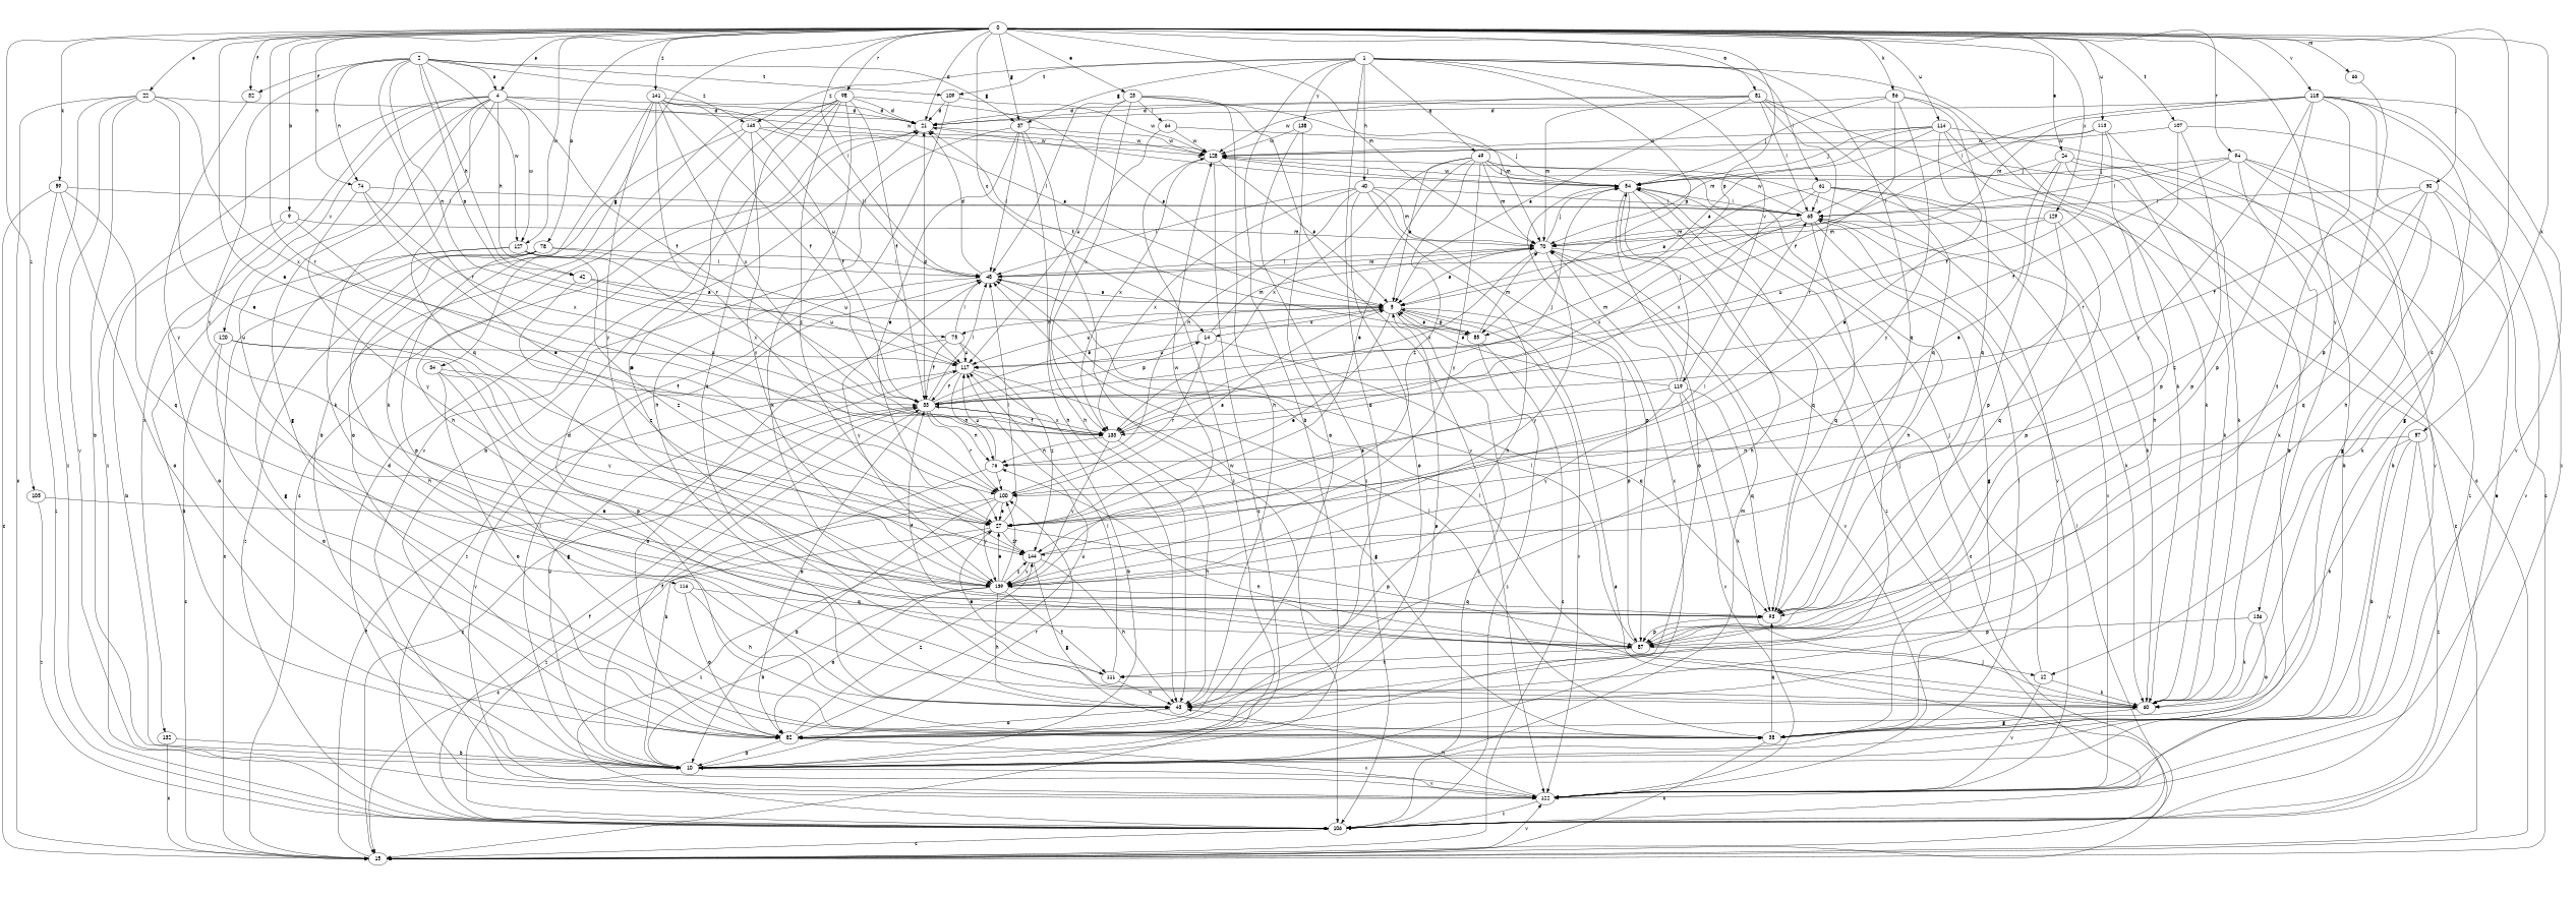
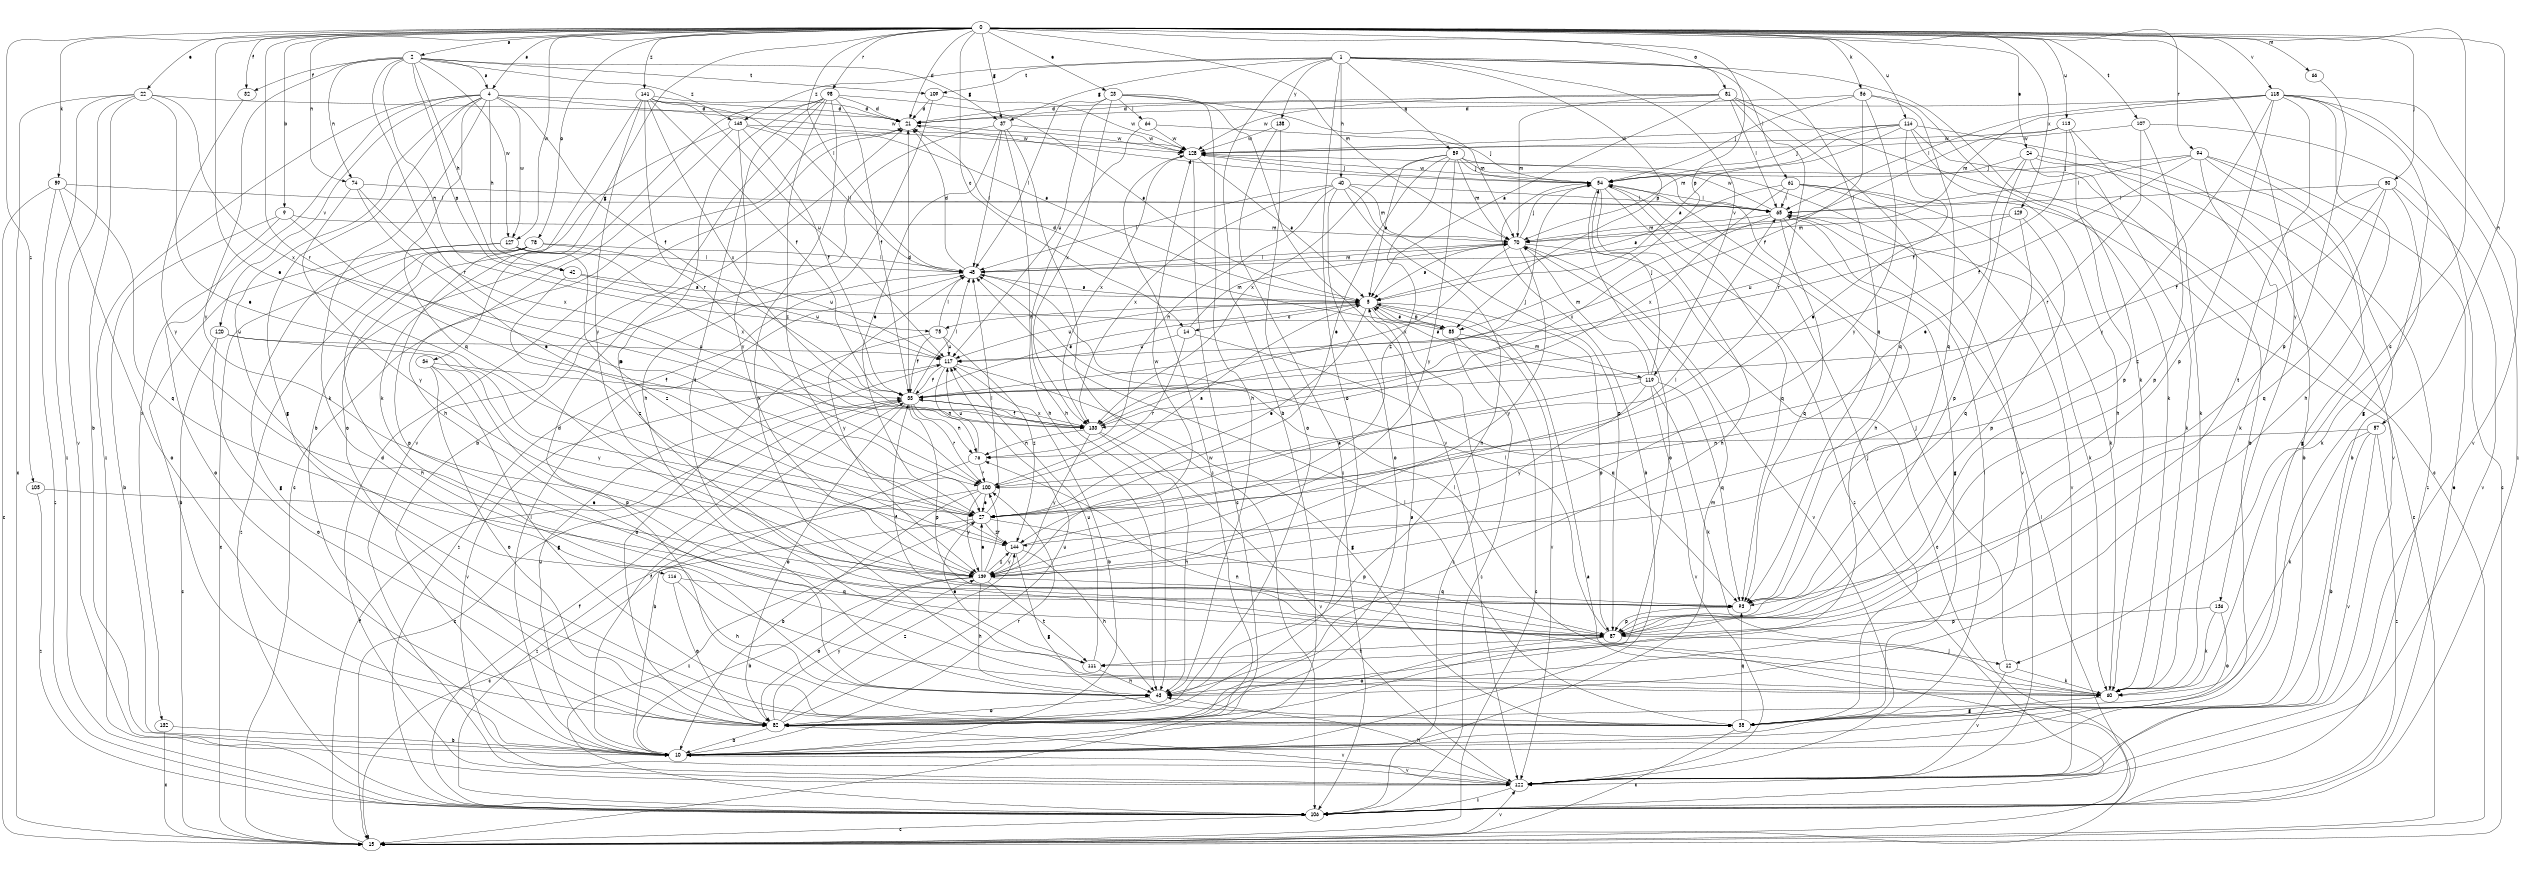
  strict digraph {
    fontname=Lato
    node [fontname=Lato]
    edge [fontname=Lato]
    0
    2
    4
    9
    12
    14
    21
    22
    23
    24
    27
    32
    34
    37
    48
    50
    56
    57
    59
    66
    70
    74
    78
    81
    85
    94
    98
    100
    105
    107
    113
    114
    118
    127
    129
    136
    141
    109
    143
    42
    75
    139
    60
    93
    33
    38
    106
    116
    120
    128
    132
    10
    82
    122
    54
    117
    15
    133
    43
    64
    87
    144
    5
    65
    76
    111
    1
    40
    61
-   89 [label=49]
+   89
    119
    138
+   0 -> 2 [label=a]
    0 -> 4 [label=a]
    0 -> 9 [label=b]
    0 -> 12 [label=c]
    0 -> 14 [label=c]
    0 -> 21 [label=d]
    0 -> 22 [label=e]
    0 -> 23 [label=e]
    0 -> 24 [label=e]
    0 -> 27 [label=e]
    0 -> 32 [label=f]
    0 -> 34 [label=g]
    0 -> 37 [label=g]
    0 -> 48 [label=i]
    0 -> 50 [label=j]
    0 -> 56 [label=k]
-   0 -> 57 [label=k]
+   0 -> 57 [label=n]
    0 -> 59 [label=k]
    0 -> 66 [label=m]
    0 -> 70 [label=m]
    0 -> 74 [label=n]
    0 -> 78 [label=o]
    0 -> 81 [label=o]
    0 -> 85 [label=p]
    0 -> 94 [label=r]
    0 -> 98 [label=r]
    0 -> 100 [label=r]
    0 -> 105 [label=s]
    0 -> 107 [label=t]
    0 -> 113 [label=u]
    0 -> 114 [label=u]
    0 -> 118 [label=v]
    0 -> 127 [label=w]
    0 -> 129 [label=x]
    0 -> 136 [label=y]
    0 -> 141 [label=z]
    2 -> 4 [label=a]
    2 -> 32 [label=f]
    2 -> 37 [label=g]
    2 -> 74 [label=n]
    2 -> 85 [label=p]
    2 -> 100 [label=r]
    2 -> 127 [label=w]
    2 -> 109 [label=t]
    2 -> 143 [label=z]
    2 -> 42 [label=h]
    2 -> 75 [label=n]
    2 -> 139 [label=y]
    4 -> 21 [label=d]
    4 -> 127 [label=w]
    4 -> 42 [label=h]
    4 -> 60 [label=k]
    4 -> 93 [label=q]
    4 -> 33 [label=f]
    4 -> 38 [label=g]
    4 -> 106 [label=s]
    4 -> 116 [label=u]
    4 -> 120 [label=v]
    4 -> 128 [label=w]
    4 -> 132 [label=x]
    9 -> 27 [label=e]
    9 -> 70 [label=m]
    9 -> 10 [label=b]
    9 -> 82 [label=o]
    12 -> 60 [label=k]
    12 -> 122 [label=v]
    12 -> 54 [label=j]
    14 -> 70 [label=m]
    14 -> 100 [label=r]
    14 -> 93 [label=q]
    14 -> 117 [label=u]
    21 -> 128 [label=w]
    21 -> 15 [label=c]
    22 -> 21 [label=d]
    22 -> 27 [label=e]
    22 -> 106 [label=s]
    22 -> 10 [label=b]
    22 -> 122 [label=v]
    22 -> 15 [label=c]
    22 -> 133 [label=x]
    23 -> 48 [label=i]
    23 -> 70 [label=m]
    23 -> 122 [label=v]
    23 -> 117 [label=u]
    23 -> 133 [label=x]
    23 -> 43 [label=h]
    23 -> 64 [label=l]
    24 -> 27 [label=e]
    24 -> 60 [label=k]
    24 -> 106 [label=s]
    24 -> 10 [label=b]
    24 -> 54 [label=j]
    24 -> 87 [label=p]
    27 -> 48 [label=i]
    27 -> 106 [label=s]
    27 -> 15 [label=c]
    27 -> 87 [label=p]
    27 -> 144 [label=z]
    32 -> 139 [label=y]
    34 -> 33 [label=f]
    34 -> 38 [label=g]
    34 -> 82 [label=o]
    34 -> 87 [label=p]
    37 -> 27 [label=e]
    37 -> 48 [label=i]
    37 -> 106 [label=s]
    37 -> 128 [label=w]
    37 -> 10 [label=b]
    37 -> 43 [label=h]
    48 -> 21 [label=d]
    48 -> 70 [label=m]
    48 -> 139 [label=y]
    48 -> 106 [label=s]
    48 -> 5 [label=a]
    50 -> 60 [label=k]
    50 -> 93 [label=q]
    50 -> 33 [label=f]
    50 -> 122 [label=v]
    50 -> 144 [label=z]
    50 -> 65 [label=l]
    56 -> 21 [label=d]
    56 -> 139 [label=y]
    56 -> 60 [label=k]
    56 -> 93 [label=q]
    56 -> 33 [label=f]
    56 -> 54 [label=j]
    57 -> 60 [label=k]
    57 -> 106 [label=s]
    57 -> 10 [label=b]
    57 -> 122 [label=v]
    57 -> 76 [label=n]
    59 -> 93 [label=q]
    59 -> 106 [label=s]
    59 -> 82 [label=o]
    59 -> 15 [label=c]
    59 -> 65 [label=l]
    66 -> 87 [label=p]
    70 -> 48 [label=i]
    70 -> 139 [label=y]
    70 -> 122 [label=v]
    70 -> 54 [label=j]
    70 -> 15 [label=c]
    70 -> 133 [label=x]
    70 -> 5 [label=a]
    74 -> 27 [label=e]
    74 -> 139 [label=y]
    74 -> 133 [label=x]
    74 -> 65 [label=l]
    78 -> 48 [label=i]
    78 -> 106 [label=s]
    78 -> 117 [label=u]
    78 -> 15 [label=c]
    78 -> 43 [label=h]
    78 -> 87 [label=p]
    81 -> 21 [label=d]
    81 -> 70 [label=m]
    81 -> 100 [label=r]
    81 -> 93 [label=q]
    81 -> 128 [label=w]
    81 -> 15 [label=c]
    81 -> 5 [label=a]
    81 -> 65 [label=l]
-   85 -> 21 [label=t]
-   85 -> 70 [label=m]
+   85 -> 21 [label=d]
+   85 -> 119 [label=m]
    85 -> 106 [label=s]
    85 -> 15 [label=c]
    85 -> 5 [label=a]
    94 -> 60 [label=k]
    94 -> 33 [label=f]
    94 -> 38 [label=g]
    94 -> 106 [label=e]
    94 -> 10 [label=b]
    94 -> 54 [label=j]
    94 -> 65 [label=l]
    98 -> 21 [label=d]
    98 -> 60 [label=k]
    98 -> 33 [label=f]
    98 -> 10 [label=b]
    98 -> 122 [label=v]
    98 -> 87 [label=p]
    98 -> 144 [label=z]
    98 -> 5 [label=a]
    98 -> 111 [label=t]
    100 -> 27 [label=e]
    100 -> 139 [label=y]
    100 -> 106 [label=s]
    100 -> 10 [label=b]
    100 -> 5 [label=a]
    105 -> 27 [label=e]
    105 -> 106 [label=s]
    107 -> 100 [label=r]
    107 -> 128 [label=w]
    107 -> 15 [label=c]
    107 -> 87 [label=p]
    113 -> 48 [label=i]
    113 -> 60 [label=k]
    113 -> 33 [label=f]
    113 -> 128 [label=w]
    113 -> 87 [label=p]
    114 -> 27 [label=e]
    114 -> 70 [label=m]
    114 -> 128 [label=w]
    114 -> 10 [label=b]
    114 -> 122 [label=v]
    114 -> 54 [label=j]
    114 -> 43 [label=h]
    114 -> 5 [label=a]
    118 -> 21 [label=d]
    118 -> 70 [label=m]
    118 -> 139 [label=y]
    118 -> 38 [label=g]
    118 -> 106 [label=s]
    118 -> 122 [label=v]
    118 -> 43 [label=h]
    118 -> 87 [label=p]
    118 -> 65 [label=l]
    118 -> 111 [label=t]
    127 -> 48 [label=i]
    127 -> 38 [label=g]
    127 -> 10 [label=b]
    127 -> 133 [label=x]
    127 -> 144 [label=z]
    129 -> 70 [label=m]
    129 -> 93 [label=q]
    129 -> 117 [label=u]
    129 -> 87 [label=p]
    136 -> 60 [label=k]
    136 -> 82 [label=o]
    136 -> 87 [label=p]
    141 -> 21 [label=d]
    141 -> 100 [label=r]
    141 -> 139 [label=y]
    141 -> 60 [label=k]
    141 -> 33 [label=f]
    141 -> 117 [label=u]
    141 -> 133 [label=x]
    141 -> 5 [label=a]
    109 -> 21 [label=d]
    109 -> 128 [label=w]
    109 -> 43 [label=h]
    143 -> 48 [label=i]
    143 -> 139 [label=y]
    143 -> 33 [label=f]
    143 -> 128 [label=w]
    143 -> 82 [label=o]
    143 -> 43 [label=h]
    42 -> 117 [label=u]
    42 -> 144 [label=z]
    42 -> 5 [label=a]
    75 -> 48 [label=i]
    75 -> 33 [label=f]
    75 -> 82 [label=o]
    75 -> 117 [label=u]
    75 -> 144 [label=z]
    139 -> 27 [label=e]
    139 -> 100 [label=r]
    139 -> 93 [label=q]
    139 -> 128 [label=w]
    139 -> 10 [label=b]
    139 -> 82 [label=o]
    139 -> 43 [label=h]
    139 -> 144 [label=z]
    139 -> 111 [label=t]
    60 -> 48 [label=i]
    60 -> 38 [label=g]
    60 -> 76 [label=n]
    93 -> 87 [label=p]
    33 -> 21 [label=d]
    33 -> 48 [label=i]
    33 -> 100 [label=r]
    33 -> 82 [label=o]
    33 -> 15 [label=c]
    33 -> 133 [label=x]
-   33 -> 14 [label=p]
+   33 -> 87 [label=p]
    33 -> 5 [label=a]
    33 -> 76 [label=n]
    38 -> 21 [label=d]
    38 -> 48 [label=i]
    38 -> 93 [label=q]
    38 -> 54 [label=j]
    38 -> 15 [label=c]
    38 -> 65 [label=l]
    106 -> 33 [label=f]
    106 -> 15 [label=c]
    106 -> 65 [label=l]
    116 -> 93 [label=q]
    116 -> 82 [label=o]
    116 -> 43 [label=h]
    120 -> 139 [label=y]
    120 -> 82 [label=o]
    120 -> 117 [label=u]
    120 -> 15 [label=c]
    128 -> 54 [label=j]
    128 -> 15 [label=c]
    128 -> 133 [label=x]
    128 -> 5 [label=a]
    132 -> 10 [label=b]
    132 -> 15 [label=c]
    10 -> 48 [label=i]
    10 -> 70 [label=m]
    10 -> 100 [label=r]
    10 -> 33 [label=f]
    10 -> 128 [label=w]
    10 -> 122 [label=v]
    10 -> 117 [label=u]
+   82 -> 139 [label=y]
    82 -> 10 [label=b]
    82 -> 122 [label=v]
    82 -> 117 [label=u]
    82 -> 144 [label=z]
    82 -> 5 [label=a]
    122 -> 21 [label=d]
    122 -> 106 [label=s]
    122 -> 43 [label=h]
    54 -> 21 [label=d]
    54 -> 93 [label=q]
    54 -> 106 [label=s]
    54 -> 128 [label=w]
-   54 -> 10 [label=x]
+   54 -> 10 [label=b]
    54 -> 82 [label=o]
    54 -> 43 [label=h]
    54 -> 65 [label=l]
    117 -> 33 [label=f]
    117 -> 38 [label=g]
    117 -> 10 [label=b]
    117 -> 122 [label=v]
    117 -> 76 [label=n]
    15 -> 33 [label=f]
    15 -> 122 [label=v]
    15 -> 5 [label=a]
    133 -> 139 [label=y]
    133 -> 33 [label=f]
+   133 -> 122 [label=v]
    133 -> 54 [label=j]
    133 -> 43 [label=h]
    133 -> 76 [label=n]
    43 -> 82 [label=o]
    64 -> 128 [label=w]
    64 -> 54 [label=j]
    64 -> 43 [label=h]
    87 -> 12 [label=j]
    87 -> 48 [label=i]
    87 -> 33 [label=f]
+   87 -> 82 [label=o]
    87 -> 111 [label=t]
    144 -> 139 [label=y]
    144 -> 38 [label=g]
    144 -> 43 [label=h]
    144 -> 65 [label=l]
    5 -> 14 [label=c]
    5 -> 27 [label=e]
    5 -> 85 [label=p]
    5 -> 75 [label=n]
    5 -> 106 [label=s]
    5 -> 122 [label=v]
    5 -> 117 [label=u]
    5 -> 87 [label=p]
    65 -> 70 [label=m]
    65 -> 60 [label=k]
    65 -> 93 [label=q]
    65 -> 38 [label=g]
    65 -> 128 [label=w]
    65 -> 133 [label=x]
    76 -> 100 [label=r]
    76 -> 10 [label=b]
    76 -> 117 [label=u]
    111 -> 27 [label=e]
-   111 -> 117 [label=l]
+   111 -> 117 [label=u]
    111 -> 43 [label=h]
    1 -> 37 [label=g]
    1 -> 85 [label=p]
    1 -> 109 [label=t]
    1 -> 143 [label=z]
    1 -> 60 [label=k]
    1 -> 93 [label=q]
    1 -> 10 [label=b]
    1 -> 82 [label=o]
    1 -> 40 [label=h]
    1 -> 61 [label=l]
    1 -> 89 [label=q]
    1 -> 119 [label=v]
    1 -> 138 [label=y]
    40 -> 48 [label=i]
    40 -> 70 [label=m]
    40 -> 82 [label=o]
    40 -> 133 [label=x]
    40 -> 43 [label=h]
    40 -> 87 [label=p]
    40 -> 65 [label=l]
    40 -> 76 [label=n]
    61 -> 60 [label=k]
    61 -> 122 [label=v]
    61 -> 15 [label=c]
    61 -> 133 [label=x]
    61 -> 5 [label=a]
    61 -> 65 [label=l]
    89 -> 27 [label=e]
    89 -> 70 [label=m]
    89 -> 139 [label=y]
    89 -> 122 [label=v]
    89 -> 54 [label=j]
    89 -> 133 [label=x]
    89 -> 43 [label=h]
    89 -> 144 [label=z]
    89 -> 5 [label=a]
    119 -> 27 [label=a]
    119 -> 70 [label=m]
    119 -> 139 [label=y]
    119 -> 60 [label=k]
    119 -> 93 [label=q]
    119 -> 122 [label=v]
    119 -> 54 [label=j]
    119 -> 5 [label=a]
    138 -> 106 [label=s]
    138 -> 128 [label=w]
    138 -> 82 [label=o]
  }
